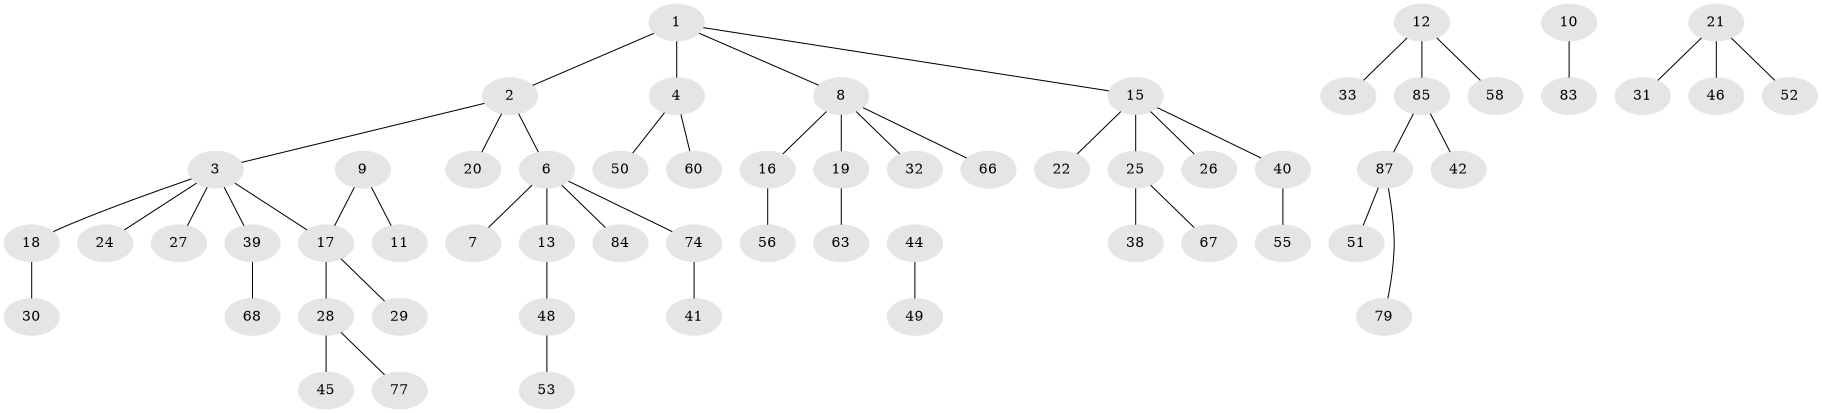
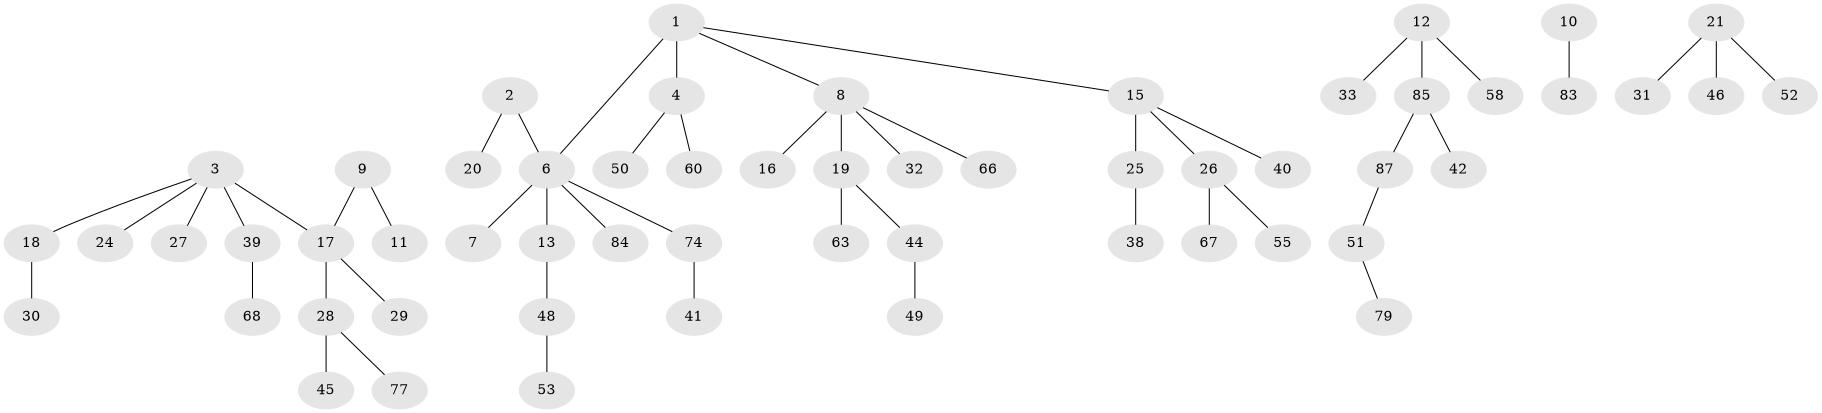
  graph {
    node [color=gray90 style=filled]
    edge [weight=1.0]
    1
    2
    4
    8
    15
    3
    6
    20
    50
    60
    16
    19
    32
    n14 [label=66]
    12
    33
    n17 [label=85]
    58
-   22
    25
    26
    40
    18
    24
    27
    39
    17
    7
    13
    n30 [label=84]
    n31 [label=74]
    9
    11
    30
    n35 [label=68]
    n36 [label=83]
    10
    21
    31
    46
    52
    48
    41
-   56
    n45 [label=63]
    44
    28
    29
    n49 [label=87]
    42
    53
    38
    n53 [label=67]
    55
    45
    n56 [label=77]
    49
    51
    n59 [label=79]
-   1 -- 2
+   1 -- 6
    1 -- 4
    1 -- 8
    1 -- 15
-   2 -- 3
    2 -- 6
    2 -- 20
    4 -- 50
    4 -- 60
    8 -- 16
    8 -- 19
    8 -- 32
    8 -- n14
-   15 -- 22
    15 -- 25
    15 -- 26
    15 -- 40
    3 -- 18
    3 -- 24
    3 -- 27
    3 -- 39
    3 -- 17
    6 -- 7
    6 -- 13
    6 -- n30
    6 -- n31
-   16 -- 56
    19 -- n45 [weight=3.0]
+   19 -- 44
    12 -- 33
    12 -- n17
    12 -- 58
    n17 -- n49
    n17 -- 42
    25 -- 38
-   25 -- n53
-   40 -- 55
+   26 -- n53
+   26 -- 55
    18 -- 30 [weight=2.0]
    39 -- n35
    17 -- 28
    17 -- 29
    13 -- 48
    n31 -- 41 [weight=2.0]
    9 -- 17
    9 -- 11
    10 -- n36
    21 -- 31
    21 -- 46
    21 -- 52
    48 -- 53
    44 -- 49 [weight=2.0]
    28 -- 45 [weight=3.0]
    28 -- n56
    n49 -- 51
-   n49 -- n59
+   51 -- n59
  }
